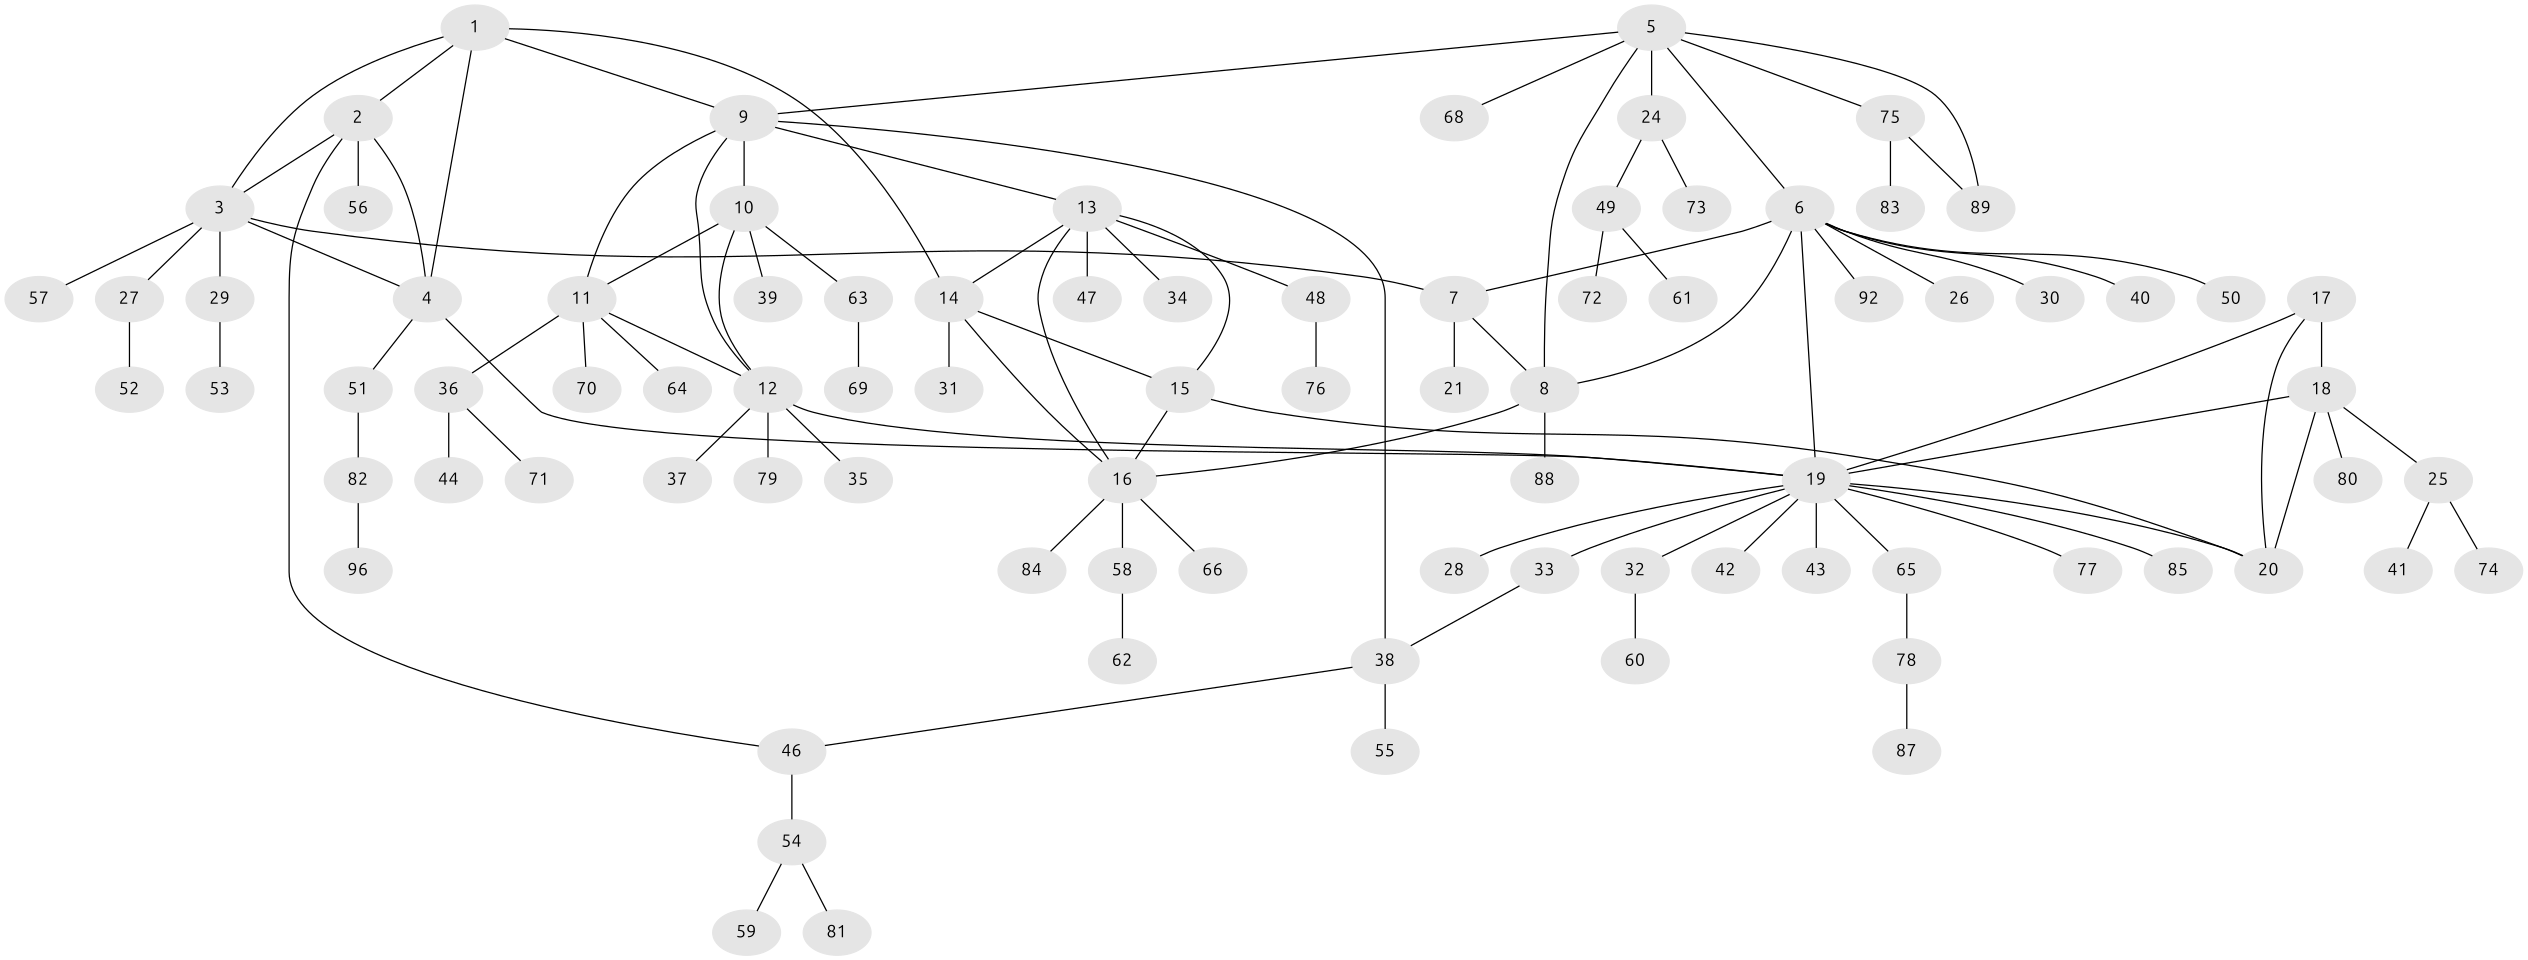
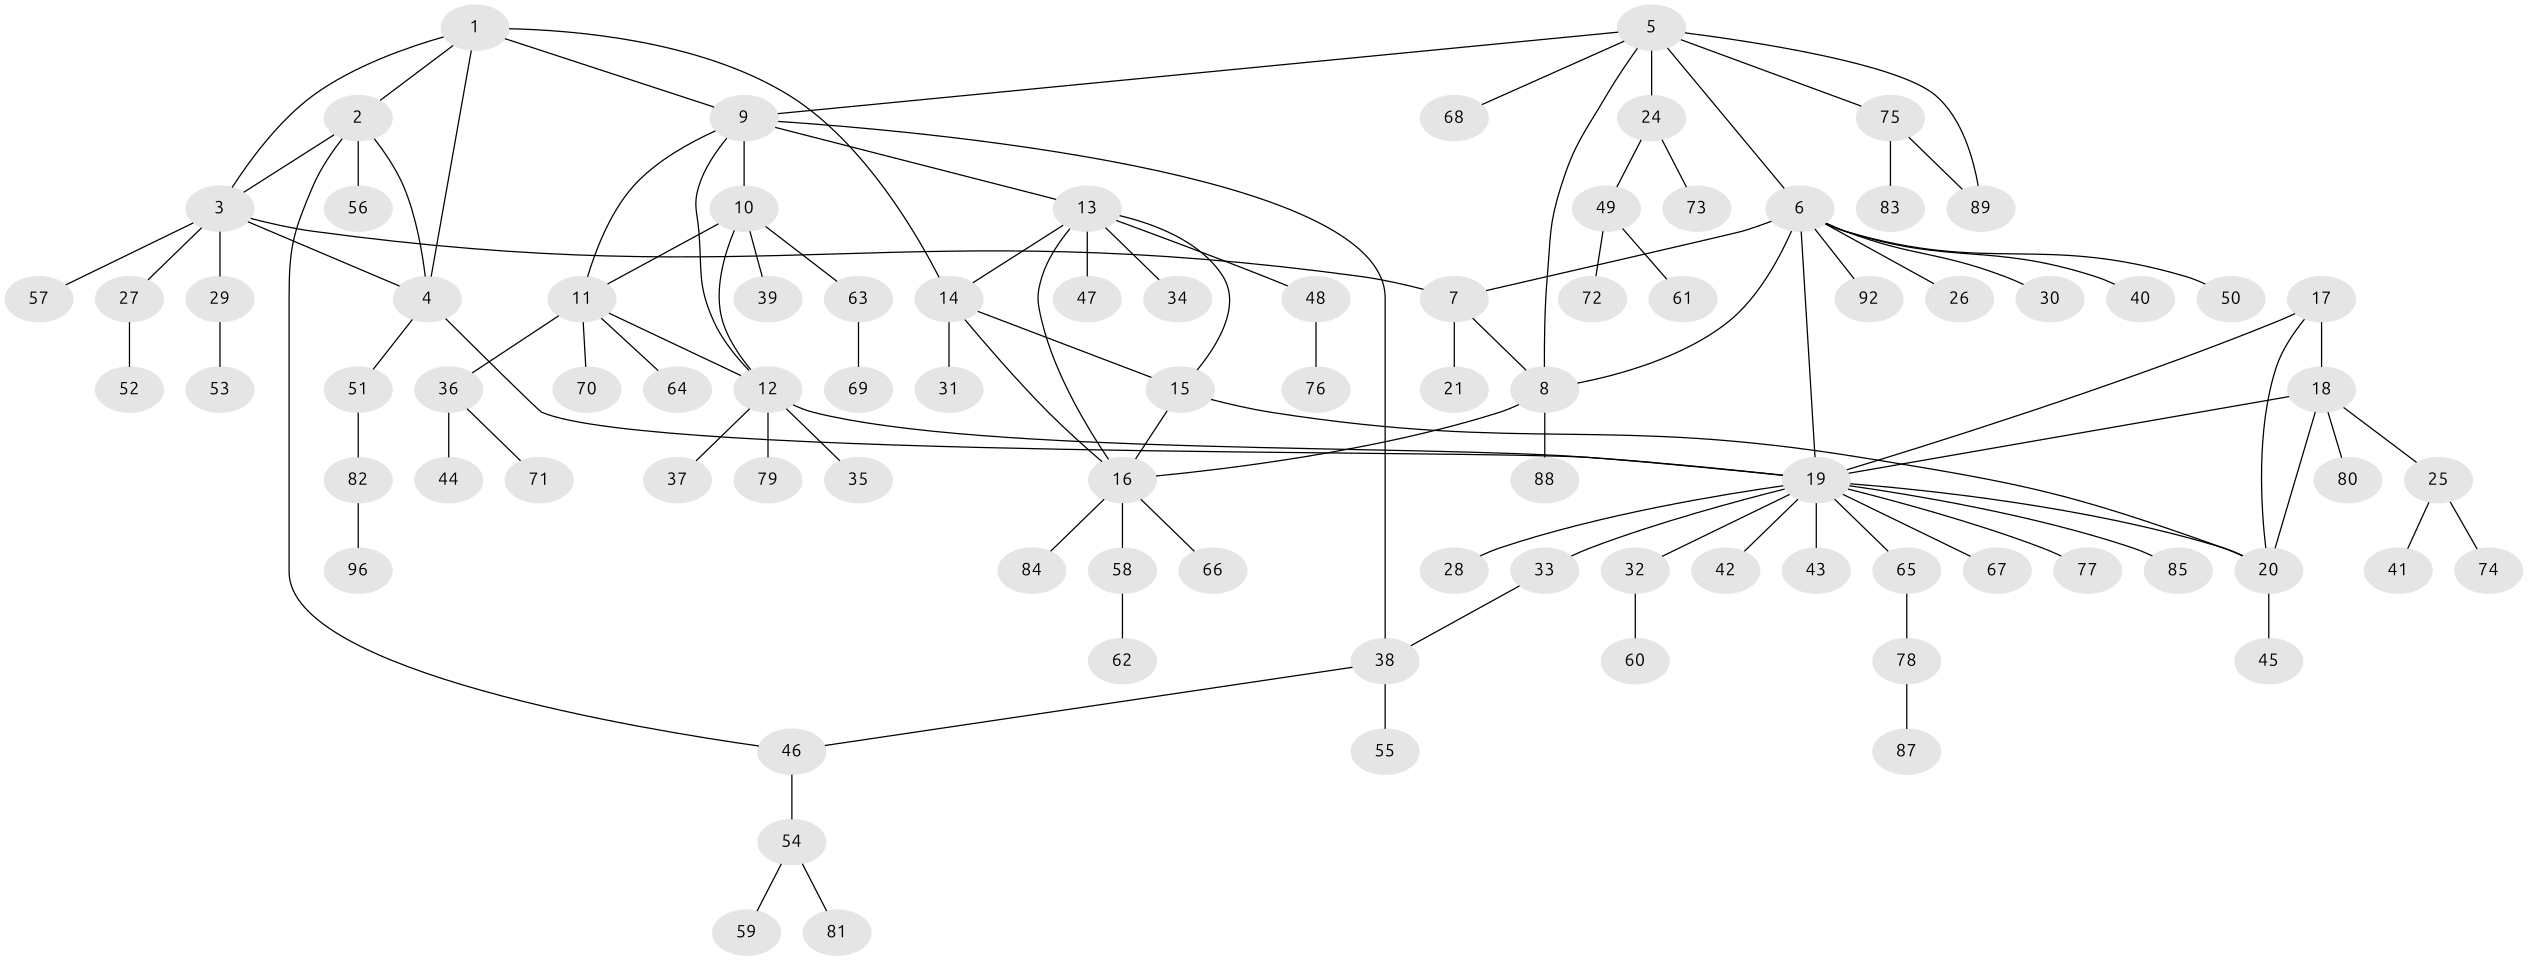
  graph {
    fontname=Ubuntu
    node [color=gray90 fontname=Ubuntu style=filled]
    edge [fontname=Ubuntu]
    1
    2
    3
    4
    9
    14
    46
    56
    7
    27
    29
    57
    19
    51
    10
    11
    12
    13
    38
    16
    15
    31
    54
    8
    21
    52
    53
    20
    28
    32
    33
    42
    43
    65
+   67
    77
    85
    82
    5
    6
    24
    68
    75
    89
    n45 [label=92]
    26
    30
    40
    50
    88
    49
    73
    83
    58
    66
    84
    39
    63
    36
    64
    70
    35
    37
    79
    34
    47
    48
    55
    69
    44
    71
    76
+   45
    62
    17
    18
    25
    80
    41
    74
    60
    78
    61
    72
    59
    81
    n87 [label=96]
    87
    1 -- 2
    1 -- 3
    1 -- 4
    1 -- 9
    1 -- 14
    2 -- 3
    2 -- 4
    2 -- 46
    2 -- 56
    3 -- 4
    3 -- 7
    3 -- 27
    3 -- 29
    3 -- 57
    4 -- 19
    4 -- 51
    9 -- 10
    9 -- 11
    9 -- 12
    9 -- 13
    9 -- 38
    14 -- 16
    14 -- 15
    14 -- 31
    46 -- 54
    7 -- 8
    7 -- 21
    27 -- 52
    29 -- 53
    19 -- 20
    19 -- 28
    19 -- 32
    19 -- 33
    19 -- 42
    19 -- 43
    19 -- 65
+   19 -- 67
    19 -- 77
    19 -- 85
    51 -- 82
    10 -- 11
    10 -- 12
    10 -- 39
    10 -- 63
    11 -- 12
    11 -- 36
    11 -- 64
    11 -- 70
    12 -- 19
    12 -- 35
    12 -- 37
    12 -- 79
    13 -- 14
    13 -- 16
    13 -- 15
    13 -- 34
    13 -- 47
    13 -- 48
    38 -- 46
    38 -- 55
    16 -- 58
    16 -- 66
    16 -- 84
    15 -- 16
    15 -- 20
    54 -- 59
    54 -- 81
    8 -- 16
    8 -- 88
+   20 -- 45
    32 -- 60
    33 -- 38
    65 -- 78
    82 -- n87
    5 -- 9
    5 -- 8
    5 -- 6
    5 -- 24
    5 -- 68
    5 -- 75
    5 -- 89
    6 -- 7
    6 -- 19
    6 -- 8
    6 -- n45
    6 -- 26
    6 -- 30
    6 -- 40
    6 -- 50
    24 -- 49
    24 -- 73
    75 -- 89
    75 -- 83
    49 -- 61
    49 -- 72
    58 -- 62
    63 -- 69
    36 -- 44
    36 -- 71
    48 -- 76
    17 -- 19
    17 -- 20
    17 -- 18
    18 -- 19
    18 -- 20
    18 -- 25
    18 -- 80
    25 -- 41
    25 -- 74
    78 -- 87
  }
